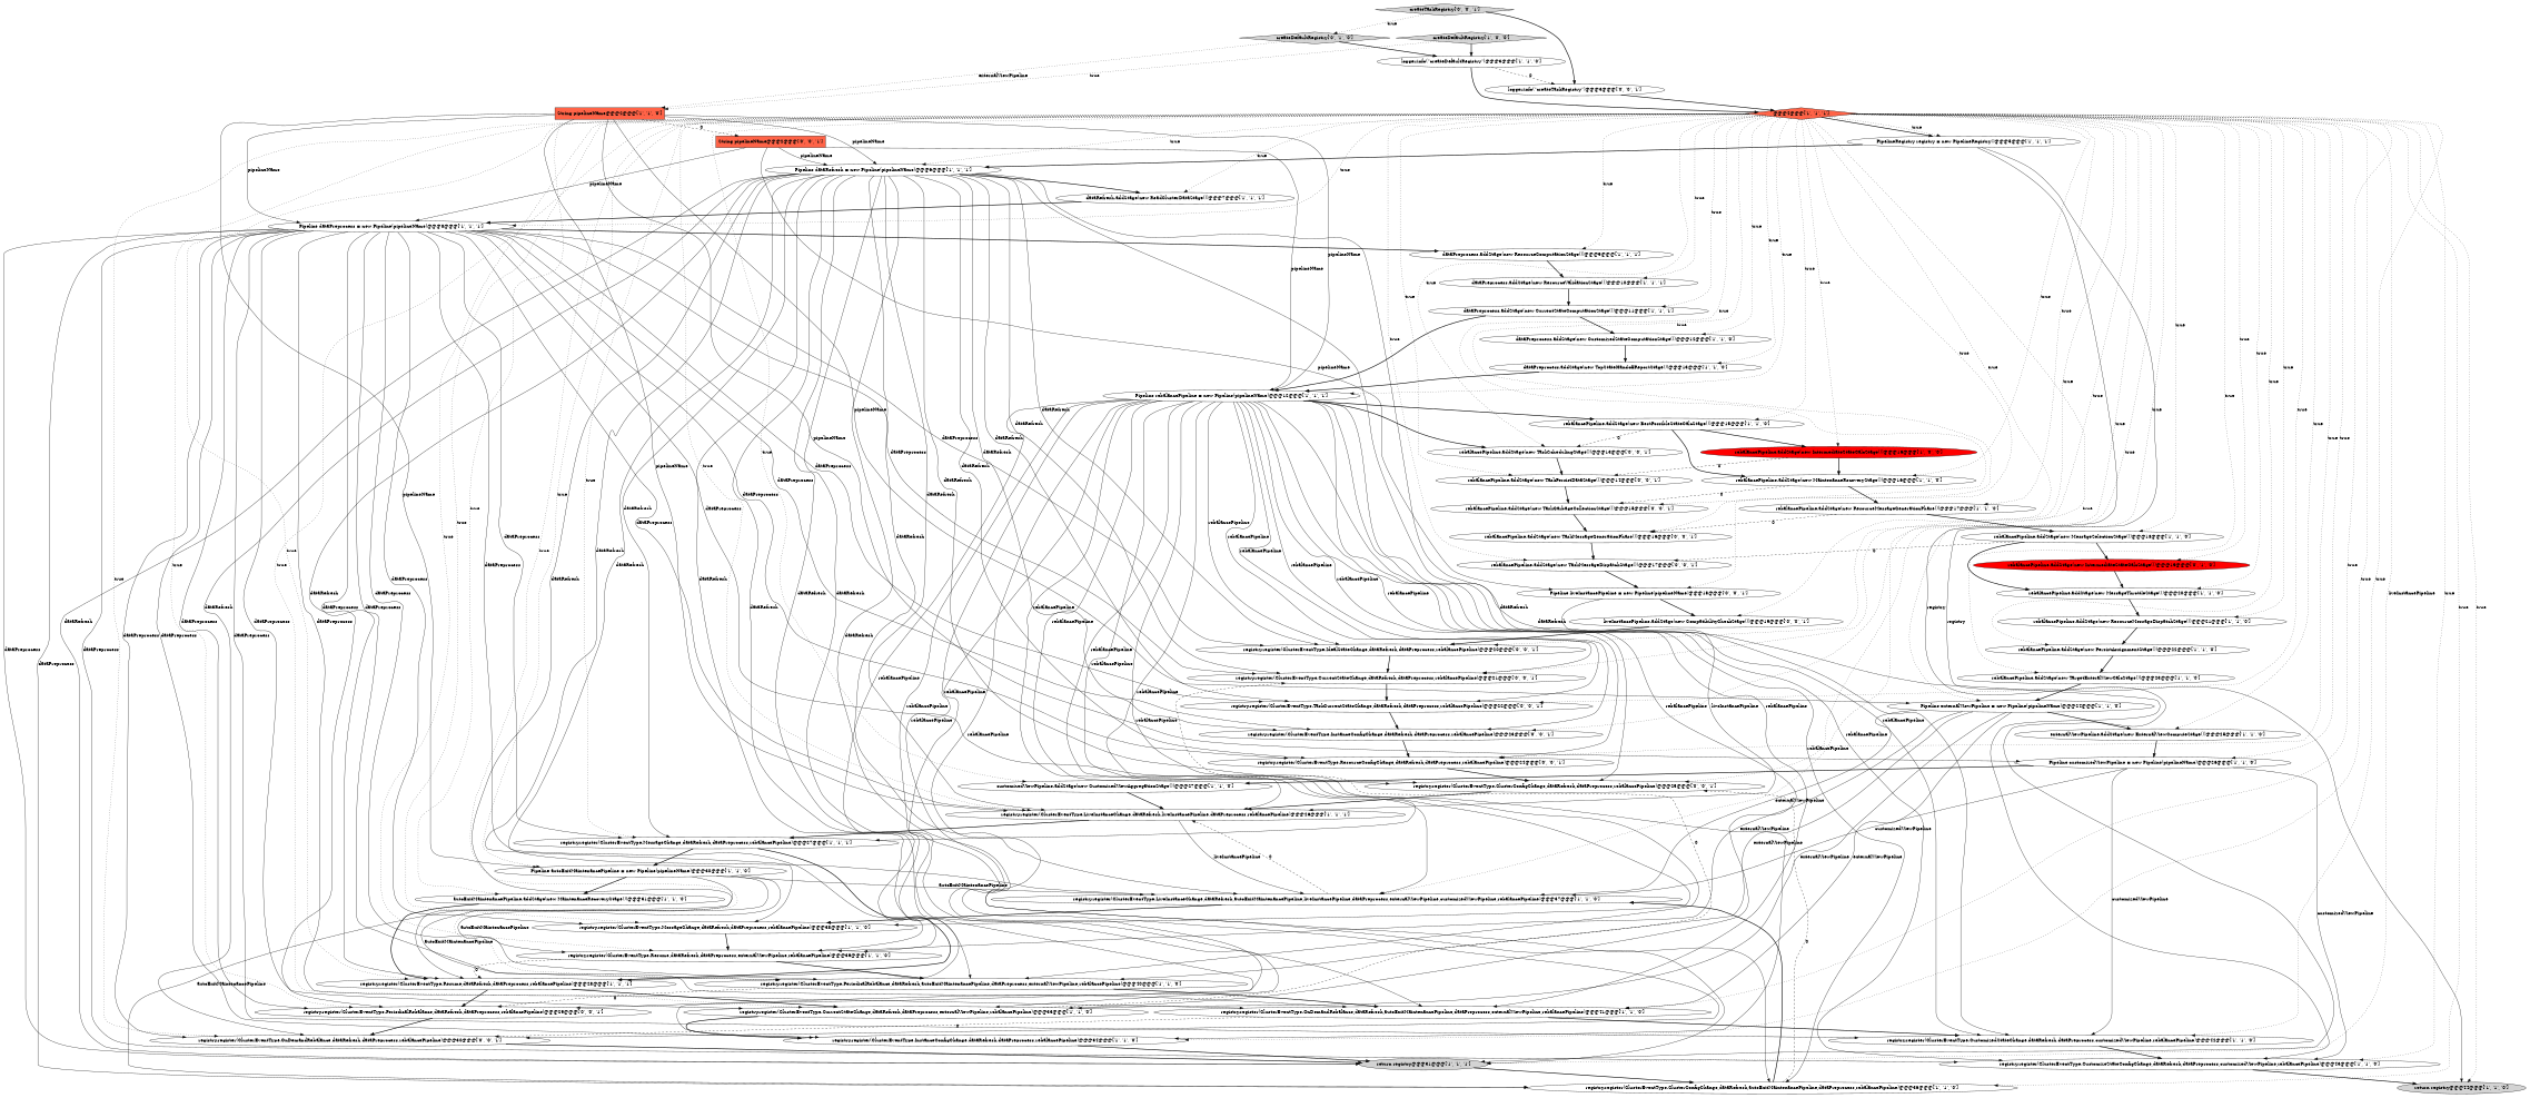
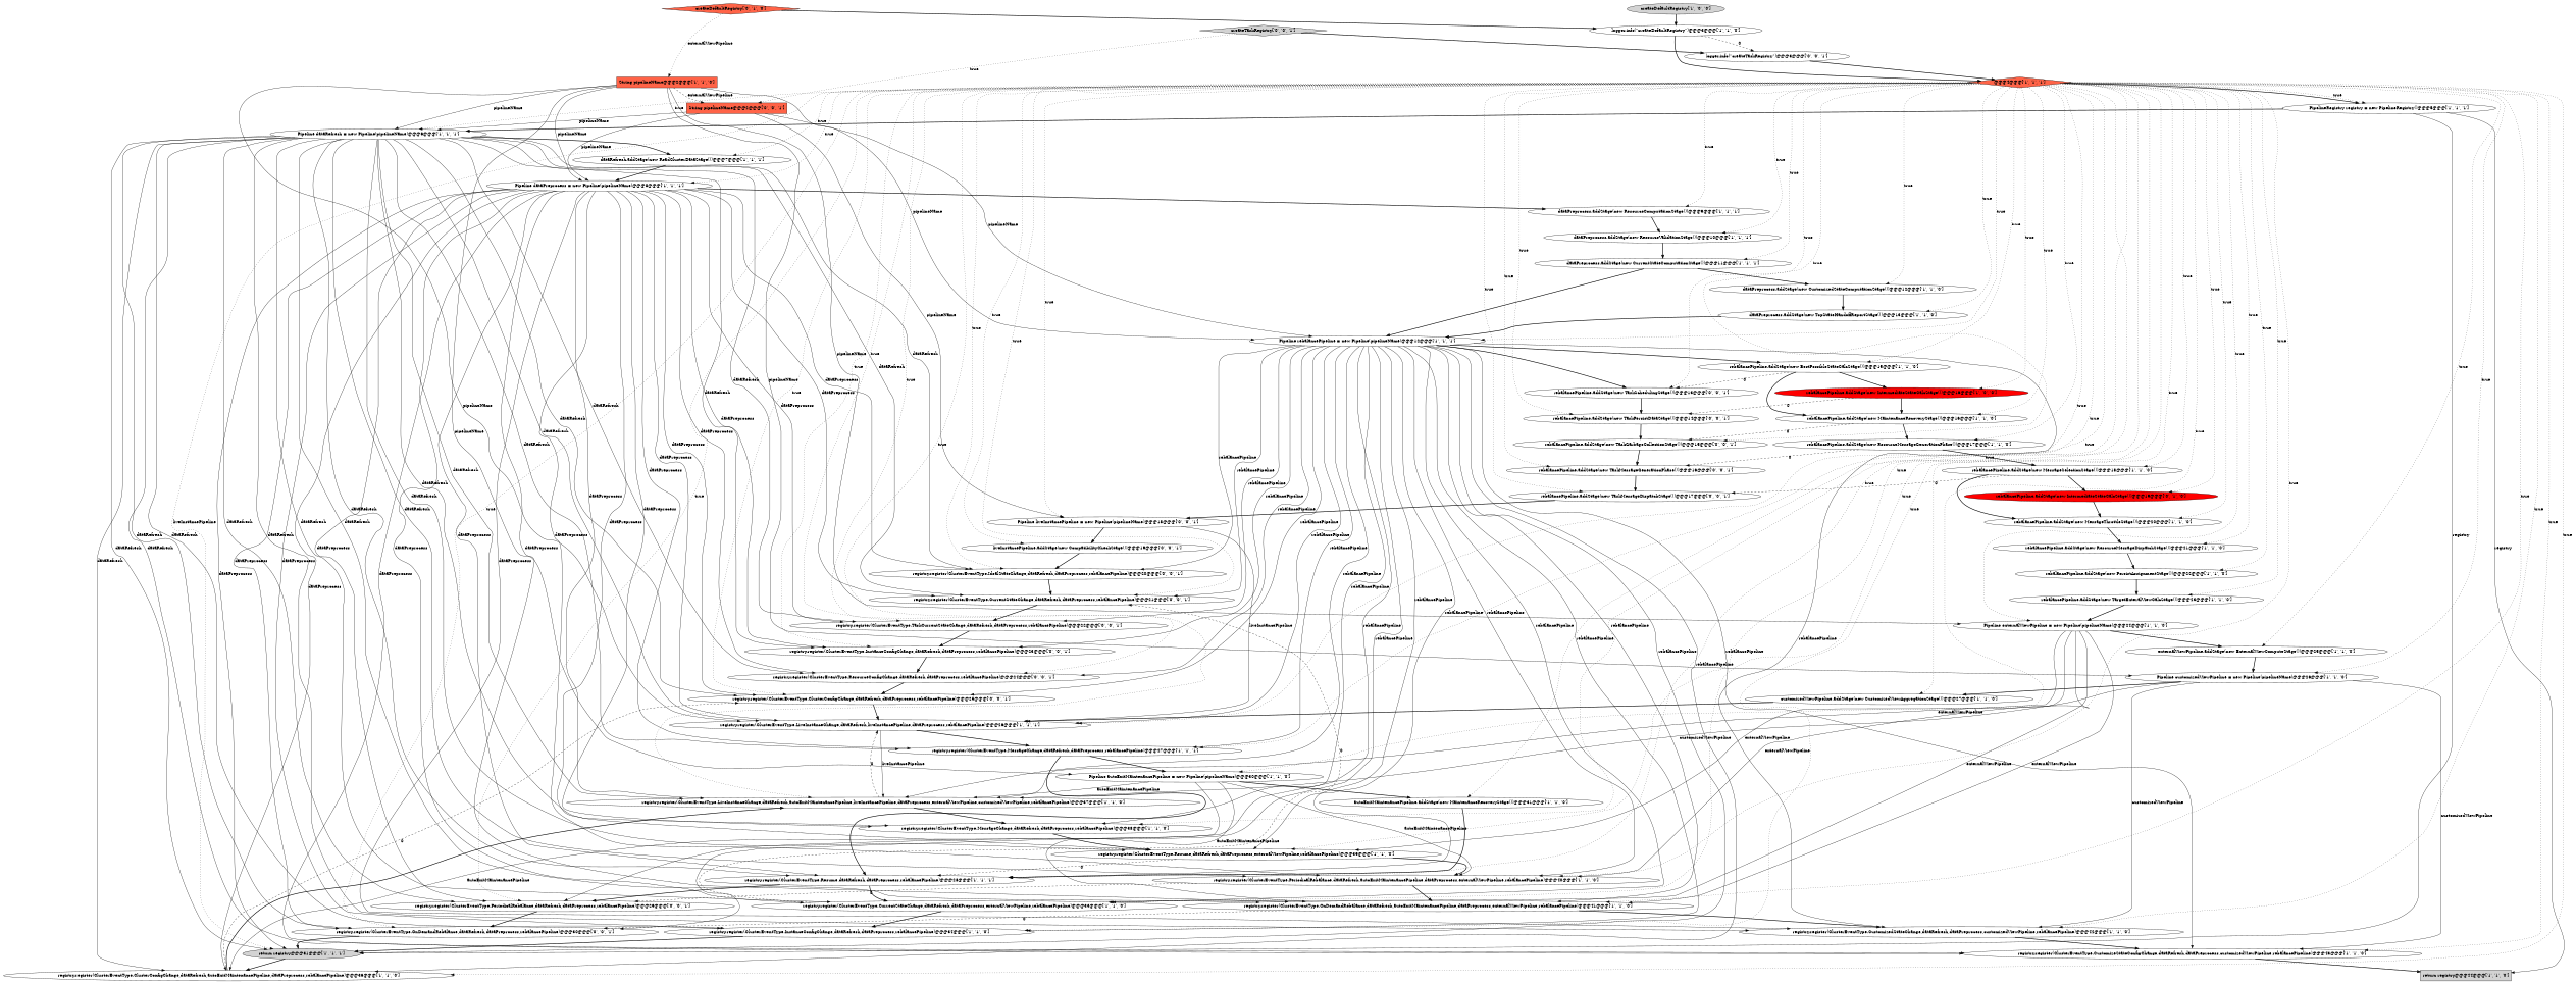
  digraph {
    node [fillcolor=white shape=ellipse style=filled]
    edge [style=solid]
    n1 [label="registry.register(ClusterEventType.CurrentStateChange,dataRefresh,dataPreprocess,rebalancePipeline)@@@21@@@['0', '0', '1']"]
    n2 [label="registry.register(ClusterEventType.TaskCurrentStateChange,dataRefresh,dataPreprocess,rebalancePipeline)@@@22@@@['0', '0', '1']"]
    n3 [label="registry.register(ClusterEventType.InstanceConfigChange,dataRefresh,dataPreprocess,rebalancePipeline)@@@23@@@['0', '0', '1']"]
    n4 [label="Pipeline customizedViewPipeline = new Pipeline(pipelineName)@@@26@@@['1', '1', '0']"]
    n5 [label="registry.register(ClusterEventType.CustomizedStateChange,dataRefresh,dataPreprocess,customizedViewPipeline,rebalancePipeline)@@@42@@@['1', '1', '0']"]
    n6 [label="registry.register(ClusterEventType.LiveInstanceChange,dataRefresh,autoExitMaintenancePipeline,liveInstancePipeline,dataPreprocess,externalViewPipeline,customizedViewPipeline,rebalancePipeline)@@@37@@@['1', '1', '0']"]
    n7 [label="customizedViewPipeline.addStage(new CustomizedViewAggregationStage())@@@27@@@['1', '1', '0']"]
    n8 [label="registry.register(ClusterEventType.CustomizeStateConfigChange,dataRefresh,dataPreprocess,customizedViewPipeline,rebalancePipeline)@@@43@@@['1', '1', '0']"]
    n9 [label="registry.register(ClusterEventType.MessageChange,dataRefresh,dataPreprocess,rebalancePipeline)@@@38@@@['1', '1', '0']"]
    n10 [label="registry.register(ClusterEventType.LiveInstanceChange,dataRefresh,liveInstancePipeline,dataPreprocess,rebalancePipeline)@@@26@@@['1', '1', '1']"]
-   n11 [fillcolor=lightgray label="return registry@@@44@@@['1', '1', '0']"]
+   n11 [fillcolor=lightgray label="return registry@@@44@@@['1', '1', '0']" shape=box]
    n12 [fillcolor=red label="rebalancePipeline.addStage(new IntermediateStateCalcStage())@@@16@@@['1', '0', '0']"]
    n13 [label="rebalancePipeline.addStage(new MaintenanceRecoveryStage())@@@16@@@['1', '1', '0']"]
    n14 [label="rebalancePipeline.addStage(new TaskPersistDataStage())@@@14@@@['0', '0', '1']"]
    n15 [label="rebalancePipeline.addStage(new ResourceMessageGenerationPhase())@@@17@@@['1', '1', '0']"]
    n16 [label="rebalancePipeline.addStage(new TaskGarbageCollectionStage())@@@15@@@['0', '0', '1']"]
    n17 [label="Pipeline dataPreprocess = new Pipeline(pipelineName)@@@8@@@['1', '1', '1']"]
    n18 [label="dataPreprocess.addStage(new ResourceComputationStage())@@@9@@@['1', '1', '1']"]
    n19 [label="registry.register(ClusterEventType.ClusterConfigChange,dataRefresh,autoExitMaintenancePipeline,dataPreprocess,rebalancePipeline)@@@36@@@['1', '1', '0']"]
    n20 [label="registry.register(ClusterEventType.IdealStateChange,dataRefresh,dataPreprocess,rebalancePipeline)@@@20@@@['0', '0', '1']"]
    n21 [label="registry.register(ClusterEventType.MessageChange,dataRefresh,dataPreprocess,rebalancePipeline)@@@27@@@['1', '1', '1']"]
    n22 [label="registry.register(ClusterEventType.CurrentStateChange,dataRefresh,dataPreprocess,externalViewPipeline,rebalancePipeline)@@@33@@@['1', '1', '0']"]
    n23 [label="registry.register(ClusterEventType.ClusterConfigChange,dataRefresh,dataPreprocess,rebalancePipeline)@@@25@@@['0', '0', '1']"]
    n24 [label="registry.register(ClusterEventType.OnDemandRebalance,dataRefresh,dataPreprocess,rebalancePipeline)@@@30@@@['0', '0', '1']"]
    n25 [label="registry.register(ClusterEventType.OnDemandRebalance,dataRefresh,autoExitMaintenancePipeline,dataPreprocess,externalViewPipeline,rebalancePipeline)@@@41@@@['1', '1', '0']"]
    n26 [label="registry.register(ClusterEventType.Resume,dataRefresh,dataPreprocess,externalViewPipeline,rebalancePipeline)@@@39@@@['1', '1', '0']"]
    n27 [label="registry.register(ClusterEventType.PeriodicalRebalance,dataRefresh,autoExitMaintenancePipeline,dataPreprocess,externalViewPipeline,rebalancePipeline)@@@40@@@['1', '1', '0']"]
    n28 [label="registry.register(ClusterEventType.ResourceConfigChange,dataRefresh,dataPreprocess,rebalancePipeline)@@@24@@@['0', '0', '1']"]
    n29 [label="registry.register(ClusterEventType.Resume,dataRefresh,dataPreprocess,rebalancePipeline)@@@28@@@['1', '1', '1']"]
    n30 [fillcolor=lightgray label="return registry@@@31@@@['1', '1', '1']"]
    n31 [label="registry.register(ClusterEventType.InstanceConfigChange,dataRefresh,dataPreprocess,rebalancePipeline)@@@34@@@['1', '1', '0']"]
    n32 [label="registry.register(ClusterEventType.PeriodicalRebalance,dataRefresh,dataPreprocess,rebalancePipeline)@@@29@@@['0', '0', '1']"]
    n33 [label="dataPreprocess.addStage(new ResourceValidationStage())@@@10@@@['1', '1', '1']"]
    n34 [label="Pipeline autoExitMaintenancePipeline = new Pipeline(pipelineName)@@@30@@@['1', '1', '0']"]
    n35 [label="dataPreprocess.addStage(new CurrentStateComputationStage())@@@11@@@['1', '1', '1']"]
    n36 [label="rebalancePipeline.addStage(new MessageSelectionStage())@@@18@@@['1', '1', '0']"]
    n37 [label="rebalancePipeline.addStage(new TaskMessageGenerationPhase())@@@16@@@['0', '0', '1']"]
    n38 [label="rebalancePipeline.addStage(new MessageThrottleStage())@@@20@@@['1', '1', '0']"]
    n39 [label="rebalancePipeline.addStage(new TaskMessageDispatchStage())@@@17@@@['0', '0', '1']"]
    n40 [fillcolor=red label="rebalancePipeline.addStage(new IntermediateStateCalcStage())@@@19@@@['0', '1', '0']"]
    n41 [label="Pipeline rebalancePipeline = new Pipeline(pipelineName)@@@12@@@['1', '1', '1']"]
    n42 [label="dataPreprocess.addStage(new CustomizedStateComputationStage())@@@12@@@['1', '1', '0']"]
    n43 [label="rebalancePipeline.addStage(new TaskSchedulingStage())@@@13@@@['0', '0', '1']"]
    n44 [label="rebalancePipeline.addStage(new BestPossibleStateCalcStage())@@@15@@@['1', '1', '0']"]
    n45 [label="dataPreprocess.addStage(new TopStateHandoffReportStage())@@@13@@@['1', '1', '0']"]
    n46 [label="liveInstancePipeline.addStage(new CompatibilityCheckStage())@@@19@@@['0', '0', '1']"]
    n47 [label="logger.info(\"createDefaultRegistry\")@@@3@@@['1', '1', '0']"]
    n48 [fillcolor=tomato label="@@@4@@@['1', '1', '1']" shape=diamond]
    n49 [label="logger.info(\"createTaskRegistry\")@@@3@@@['0', '0', '1']"]
    n50 [label="externalViewPipeline.addStage(new ExternalViewComputeStage())@@@25@@@['1', '1', '0']"]
    n51 [label="rebalancePipeline.addStage(new PersistAssignmentStage())@@@22@@@['1', '1', '0']"]
    n52 [label="rebalancePipeline.addStage(new TargetExteralViewCalcStage())@@@23@@@['1', '1', '0']"]
    n53 [label="Pipeline externalViewPipeline = new Pipeline(pipelineName)@@@24@@@['1', '1', '0']"]
    n54 [label="Pipeline dataRefresh = new Pipeline(pipelineName)@@@6@@@['1', '1', '1']"]
    n55 [label="Pipeline liveInstancePipeline = new Pipeline(pipelineName)@@@18@@@['0', '0', '1']"]
    n56 [label="dataRefresh.addStage(new ReadClusterDataStage())@@@7@@@['1', '1', '1']"]
    n57 [label="rebalancePipeline.addStage(new ResourceMessageDispatchStage())@@@21@@@['1', '1', '0']"]
    n58 [label="autoExitMaintenancePipeline.addStage(new MaintenanceRecoveryStage())@@@31@@@['1', '1', '0']"]
    n59 [label="PipelineRegistry registry = new PipelineRegistry()@@@5@@@['1', '1', '1']"]
    n60 [fillcolor=tomato label="String pipelineName@@@2@@@['1', '1', '0']" shape=box]
    n61 [fillcolor=tomato label="String pipelineName@@@2@@@['0', '0', '1']" shape=box]
-   n62 [fillcolor=lightgray label="createDefaultRegistry['0', '1', '0']" shape=diamond]
+   n62 [fillcolor=tomato label="createDefaultRegistry['0', '1', '0']" shape=diamond]
    n63 [fillcolor=lightgray label="createTaskRegistry['0', '0', '1']" shape=diamond]
-   n64 [fillcolor=lightgray label="createDefaultRegistry['1', '0', '0']" shape=diamond]
+   n64 [fillcolor=lightgray label="createDefaultRegistry['1', '0', '0']"]
    n1 -> n2 [style=bold]
    n2 -> n3 [style=bold]
    n3 -> n28 [style=bold]
    n4 -> n5 [label=customizedViewPipeline]
    n4 -> n6 [label=customizedViewPipeline]
    n4 -> n7 [style=bold]
    n4 -> n8 [label=customizedViewPipeline]
    n5 -> n8 [style=bold]
    n6 -> n9 [style=bold]
    n6 -> n10 [label=0 style=dashed]
    n7 -> n10 [style=bold]
    n8 -> n11 [style=bold]
    n9 -> n26 [style=bold]
    n10 -> n6 [label=liveInstancePipeline]
    n10 -> n21 [style=bold]
    n12 -> n13 [style=bold]
    n12 -> n14 [label=0 style=dashed]
    n13 -> n15 [style=bold]
    n13 -> n16 [label=0 style=dashed]
    n14 -> n16 [style=bold]
    n15 -> n36 [style=bold]
    n15 -> n37 [label=0 style=dashed]
    n16 -> n37 [style=bold]
    n17 -> n1 [label=dataPreprocess]
    n17 -> n2 [label=dataPreprocess]
    n17 -> n3 [label=dataPreprocess]
    n17 -> n5 [label=dataPreprocess]
    n17 -> n6 [label=dataPreprocess]
    n17 -> n8 [label=dataPreprocess]
    n17 -> n9 [label=dataPreprocess]
    n17 -> n10 [label=dataPreprocess]
    n17 -> n18 [style=bold]
    n17 -> n19 [label=dataPreprocess]
    n17 -> n20 [label=dataPreprocess]
    n17 -> n21 [label=dataPreprocess]
    n17 -> n22 [label=dataPreprocess]
    n17 -> n23 [label=dataPreprocess]
    n17 -> n24 [label=dataPreprocess]
    n17 -> n25 [label=dataPreprocess]
    n17 -> n26 [label=dataPreprocess]
    n17 -> n27 [label=dataPreprocess]
    n17 -> n28 [label=dataPreprocess]
    n17 -> n29 [label=dataPreprocess]
    n17 -> n30 [label=dataPreprocess]
    n17 -> n31 [label=dataPreprocess]
    n17 -> n32 [label=dataPreprocess]
    n18 -> n33 [style=bold]
    n19 -> n6 [style=bold]
    n19 -> n23 [label=0 style=dashed]
    n20 -> n1 [style=bold]
    n21 -> n29 [style=bold]
    n21 -> n34 [style=bold]
    n22 -> n1 [label=0 style=dashed]
    n22 -> n31 [style=bold]
    n23 -> n10 [style=bold]
    n24 -> n30 [style=bold]
    n25 -> n5 [style=bold]
    n25 -> n24 [label=0 style=dashed]
    n26 -> n27 [style=bold]
    n26 -> n29 [label=0 style=dashed]
    n27 -> n25 [style=bold]
    n27 -> n32 [label=0 style=dashed]
    n28 -> n23 [style=bold]
    n29 -> n22 [style=bold]
    n29 -> n32 [style=bold]
    n30 -> n19 [style=bold]
    n31 -> n30 [style=bold]
    n32 -> n24 [style=bold]
    n33 -> n35 [style=bold]
    n34 -> n6 [label=autoExitMaintenancePipeline]
    n34 -> n19 [label=autoExitMaintenancePipeline]
    n34 -> n25 [label=autoExitMaintenancePipeline]
    n34 -> n27 [label=autoExitMaintenancePipeline]
    n34 -> n58 [style=bold]
    n35 -> n41 [style=bold]
    n35 -> n42 [style=bold]
    n36 -> n38 [style=bold]
    n36 -> n39 [label=0 style=dashed]
    n36 -> n40 [style=bold]
    n37 -> n39 [style=bold]
    n38 -> n57 [style=bold]
    n39 -> n55 [style=bold]
    n40 -> n38 [style=bold]
    n41 -> n1 [label=rebalancePipeline]
    n41 -> n2 [label=rebalancePipeline]
    n41 -> n3 [label=rebalancePipeline]
    n41 -> n5 [label=rebalancePipeline]
    n41 -> n6 [label=rebalancePipeline]
    n41 -> n8 [label=rebalancePipeline]
    n41 -> n9 [label=rebalancePipeline]
    n41 -> n10 [label=rebalancePipeline]
    n41 -> n19 [label=rebalancePipeline]
    n41 -> n20 [label=rebalancePipeline]
    n41 -> n21 [label=rebalancePipeline]
    n41 -> n22 [label=rebalancePipeline]
    n41 -> n23 [label=rebalancePipeline]
    n41 -> n24 [label=rebalancePipeline]
    n41 -> n25 [label=rebalancePipeline]
    n41 -> n26 [label=rebalancePipeline]
    n41 -> n27 [label=rebalancePipeline]
    n41 -> n28 [label=rebalancePipeline]
    n41 -> n29 [label=rebalancePipeline]
    n41 -> n30 [label=rebalancePipeline]
    n41 -> n31 [label=rebalancePipeline]
    n41 -> n32 [label=rebalancePipeline]
    n41 -> n43 [style=bold]
    n41 -> n44 [style=bold]
    n42 -> n45 [style=bold]
    n43 -> n14 [style=bold]
    n44 -> n12 [style=bold]
    n44 -> n13 [style=bold]
    n44 -> n43 [label=0 style=dashed]
    n45 -> n41 [style=bold]
    n46 -> n20 [style=bold]
    n47 -> n48 [style=bold]
    n47 -> n49 [label=0 style=dashed]
    n48 -> n1 [label=true style=dotted]
    n48 -> n2 [label=true style=dotted]
    n48 -> n3 [label=true style=dotted]
    n48 -> n4 [label=true style=dotted]
    n48 -> n5 [label=true style=dotted]
    n48 -> n6 [label=true style=dotted]
    n48 -> n7 [label=true style=dotted]
    n48 -> n8 [label=true style=dotted]
    n48 -> n9 [label=true style=dotted]
    n48 -> n10 [label=true style=dotted]
-   n48 -> n11 [label=true style=dotted]
    n48 -> n12 [label=true style=dotted]
    n48 -> n13 [label=true style=dotted]
    n48 -> n14 [label=true style=dotted]
    n48 -> n15 [label=true style=dotted]
    n48 -> n16 [label=true style=dotted]
    n48 -> n17 [label=true style=dotted]
    n48 -> n18 [label=true style=dotted]
    n48 -> n19 [label=true style=dotted]
    n48 -> n20 [label=true style=dotted]
    n48 -> n21 [label=true style=dotted]
    n48 -> n22 [label=true style=dotted]
    n48 -> n23 [label=true style=dotted]
    n48 -> n24 [label=true style=dotted]
    n48 -> n25 [label=true style=dotted]
    n48 -> n26 [label=true style=dotted]
    n48 -> n27 [label=true style=dotted]
    n48 -> n28 [label=true style=dotted]
    n48 -> n29 [label=true style=dotted]
    n48 -> n30 [label=liveInstancePipeline style=dotted]
    n48 -> n31 [label=true style=dotted]
    n48 -> n32 [label=true style=dotted]
    n48 -> n33 [label=true style=dotted]
    n48 -> n34 [label=true style=dotted]
    n48 -> n35 [label=true style=dotted]
    n48 -> n36 [label=true style=dotted]
    n48 -> n37 [label=true style=dotted]
    n48 -> n38 [label=true style=dotted]
    n48 -> n39 [label=true style=dotted]
    n48 -> n40 [label=true style=dotted]
    n48 -> n41 [label=true style=dotted]
    n48 -> n42 [label=true style=dotted]
    n48 -> n43 [label=true style=dotted]
    n48 -> n44 [label=true style=dotted]
    n48 -> n45 [label=true style=dotted]
    n48 -> n46 [label=true style=dotted]
    n48 -> n50 [label=true style=dotted]
    n48 -> n51 [label=true style=dotted]
    n48 -> n52 [label=true style=dotted]
    n48 -> n53 [label=true style=dotted]
    n48 -> n54 [label=true style=dotted]
    n48 -> n55 [label=true style=dotted]
    n48 -> n56 [label=true style=dotted]
    n48 -> n57 [label=true style=dotted]
    n48 -> n58 [label=true style=dotted]
    n48 -> n59 [style=bold]
    n48 -> n59 [label=true style=dotted]
    n49 -> n48 [style=bold]
    n50 -> n4 [style=bold]
    n51 -> n52 [style=bold]
    n52 -> n53 [style=bold]
    n53 -> n6 [label=externalViewPipeline]
    n53 -> n22 [label=externalViewPipeline]
    n53 -> n25 [label=externalViewPipeline]
    n53 -> n26 [label=externalViewPipeline]
    n53 -> n27 [label=externalViewPipeline]
    n53 -> n50 [style=bold]
    n54 -> n1 [label=dataRefresh]
    n54 -> n2 [label=dataRefresh]
    n54 -> n3 [label=dataRefresh]
    n54 -> n5 [label=dataRefresh]
    n54 -> n6 [label=dataRefresh]
    n54 -> n8 [label=dataRefresh]
    n54 -> n9 [label=dataRefresh]
    n54 -> n10 [label=dataRefresh]
    n54 -> n19 [label=dataRefresh]
    n54 -> n20 [label=dataRefresh]
    n54 -> n21 [label=dataRefresh]
    n54 -> n22 [label=dataRefresh]
    n54 -> n23 [label=dataRefresh]
    n54 -> n24 [label=dataRefresh]
    n54 -> n25 [label=dataRefresh]
    n54 -> n26 [label=dataRefresh]
    n54 -> n27 [label=dataRefresh]
    n54 -> n28 [label=dataRefresh]
    n54 -> n29 [label=dataRefresh]
    n54 -> n30 [label=dataRefresh]
    n54 -> n31 [label=dataRefresh]
    n54 -> n32 [label=dataRefresh]
    n54 -> n56 [style=bold]
    n55 -> n10 [label=liveInstancePipeline]
    n55 -> n46 [style=bold]
    n56 -> n17 [style=bold]
    n57 -> n51 [style=bold]
    n58 -> n29 [style=bold]
    n59 -> n11 [label=registry]
    n59 -> n30 [label=registry]
    n59 -> n54 [style=bold]
    n60 -> n4 [label=pipelineName]
    n60 -> n10 [label=pipelineName]
    n60 -> n17 [label=pipelineName]
    n60 -> n34 [label=pipelineName]
    n60 -> n41 [label=pipelineName]
    n60 -> n53 [label=pipelineName]
    n60 -> n54 [label=pipelineName]
-   n60 -> n61 [label=0 style=dashed]
+   n60 -> n61 [label=externalViewPipeline style=dashed]
    n61 -> n17 [label=pipelineName]
    n61 -> n41 [label=pipelineName]
    n61 -> n54 [label=pipelineName]
    n61 -> n55 [label=pipelineName]
    n62 -> n47 [style=bold]
    n62 -> n60 [label=externalViewPipeline style=dotted]
    n63 -> n49 [style=bold]
-   n63 -> n62 [label=true style=dotted]
+   n63 -> n61 [label=true style=dotted]
    n64 -> n47 [style=bold]
-   n64 -> n60 [label=true style=dotted]
  }
